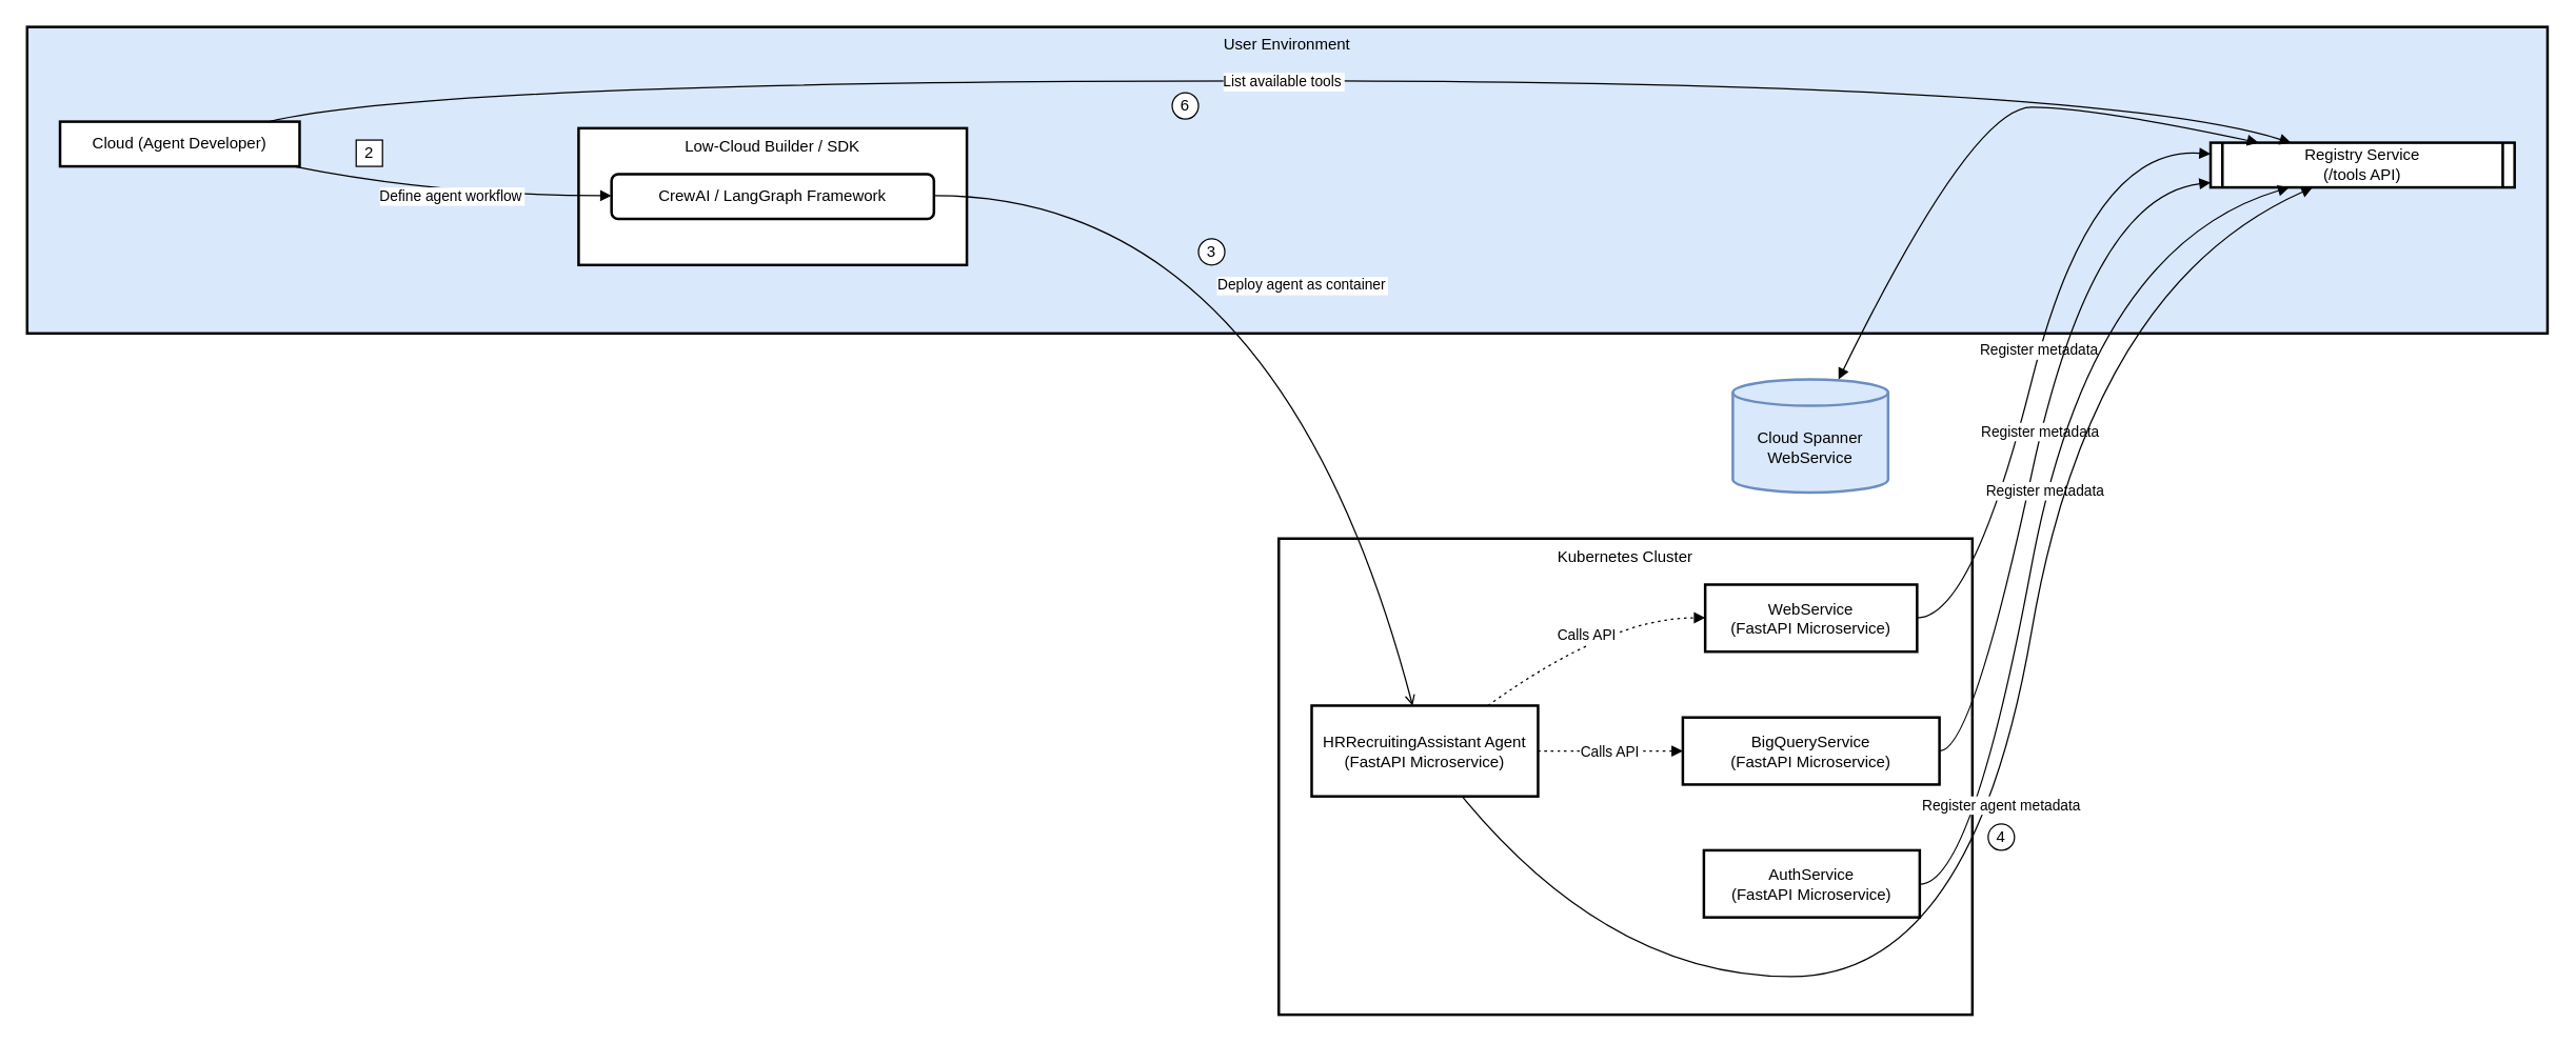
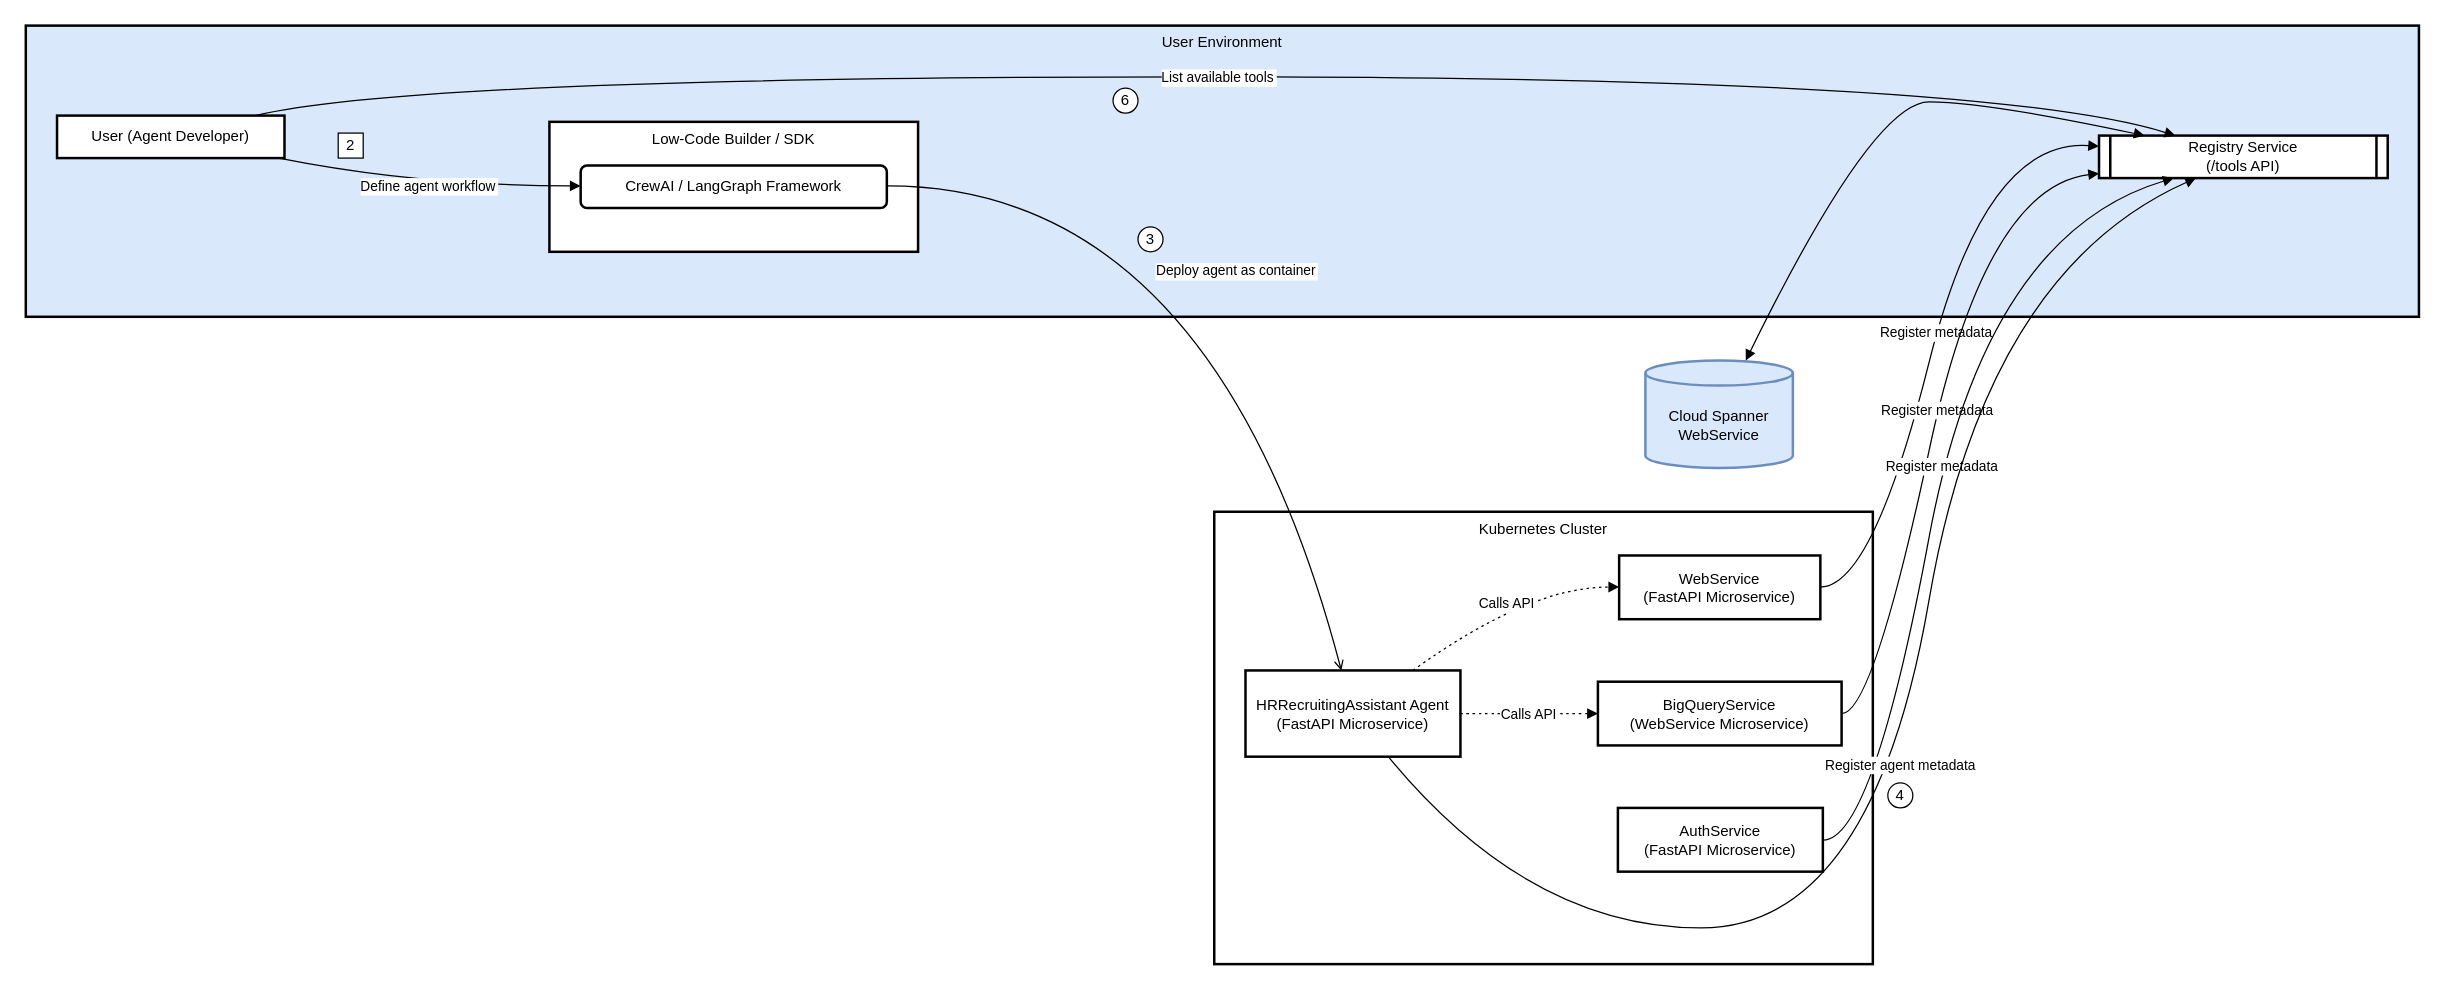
  <mxCell id="0" />
  <mxCell id="1" parent="0" />
  <mxCell id="2" value="Kubernetes Cluster" style="whiteSpace=wrap;strokeWidth=2;verticalAlign=top;" vertex="1" parent="1"><mxGeometry x="971" y="409" width="527" height="362" as="geometry" /></mxCell>
  <mxCell id="3" value="WebService&#10;(FastAPI Microservice)" style="whiteSpace=wrap;strokeWidth=2;" vertex="1" parent="1"><mxGeometry x="1295" y="444" width="161" height="51" as="geometry" /></mxCell>
- <mxCell id="4" value="BigQueryService&#10;(FastAPI Microservice)" style="whiteSpace=wrap;strokeWidth=2;" vertex="1" parent="1"><mxGeometry x="1278" y="545" width="195" height="51" as="geometry" /></mxCell>
+ <mxCell id="4" value="BigQueryService&#10;(WebService Microservice)" style="whiteSpace=wrap;strokeWidth=2;" vertex="1" parent="1"><mxGeometry x="1278" y="545" width="195" height="51" as="geometry" /></mxCell>
  <mxCell id="5" value="AuthService&#10;(FastAPI Microservice)" style="whiteSpace=wrap;strokeWidth=2;" vertex="1" parent="1"><mxGeometry x="1294" y="646" width="164" height="51" as="geometry" /></mxCell>
  <mxCell id="6" value="HRRecruitingAssistant Agent&#10;(FastAPI Microservice)" style="whiteSpace=wrap;strokeWidth=2;" vertex="1" parent="1"><mxGeometry x="996" y="536" width="172" height="69" as="geometry" /></mxCell>
  <mxCell id="7" value="User Environment" style="whiteSpace=wrap;strokeWidth=2;verticalAlign=top;fillColor=#dae8fc;" vertex="1" parent="1"><mxGeometry x="20" y="20" width="1915" height="233" as="geometry" /></mxCell>
- <mxCell id="8" value="Cloud (Agent Developer)" style="whiteSpace=wrap;strokeWidth=2;" vertex="1" parent="1"><mxGeometry x="45" y="92" width="182" height="34" as="geometry" /></mxCell>
- <mxCell id="9" value="Low-Cloud Builder / SDK" style="whiteSpace=wrap;strokeWidth=2;verticalAlign=top;" vertex="1" parent="1"><mxGeometry x="439" y="97" width="295" height="104" as="geometry" /></mxCell>
+ <mxCell id="8" value="User (Agent Developer)" style="whiteSpace=wrap;strokeWidth=2;" vertex="1" parent="1"><mxGeometry x="45" y="92" width="182" height="34" as="geometry" /></mxCell>
+ <mxCell id="9" value="Low-Code Builder / SDK" style="whiteSpace=wrap;strokeWidth=2;verticalAlign=top;" vertex="1" parent="1"><mxGeometry x="439" y="97" width="295" height="104" as="geometry" /></mxCell>
  <mxCell id="10" value="Registry Service&#10;(/tools API)" style="strokeWidth=2;shape=process;whiteSpace=wrap;size=0.04;" vertex="1" parent="1"><mxGeometry x="1679" y="108" width="231" height="34" as="geometry" /></mxCell>
  <mxCell id="11" value="CrewAI / LangGraph Framework" style="whiteSpace=wrap;strokeWidth=2;rounded=1;" vertex="1" parent="1"><mxGeometry x="464" y="132" width="245" height="34" as="geometry" /></mxCell>
  <mxCell id="12" value="Cloud Spanner&#10;WebService" style="shape=cylinder3;boundedLbl=1;backgroundOutline=1;size=10;strokeWidth=2;whiteSpace=wrap;fillColor=#dae8fc;strokeColor=#6c8ebf;" vertex="1" parent="1"><mxGeometry x="1316" y="288" width="118" height="86" as="geometry" /></mxCell>
  <mxCell id="13" value="List available tools" style="curved=1;startArrow=none;endArrow=block;exitX=0.879;exitY=-0.009;entryX=0.268;entryY=0.008;rounded=0;" edge="1" parent="1" source="8" target="10"><mxGeometry relative="1" as="geometry"><Array as="points"><mxPoint x="333" y="61" /><mxPoint x="1588" y="61" /></Array></mxGeometry></mxCell>
  <mxCell id="14" value="Define agent workflow" style="curved=1;startArrow=none;endArrow=block;exitX=0.957;exitY=0.981;entryX=0.0;entryY=0.48;rounded=0;" edge="1" parent="1" source="8" target="11"><mxGeometry relative="1" as="geometry"><Array as="points"><mxPoint x="333" y="148" /></Array></mxGeometry></mxCell>
  <mxCell id="15" value="" style="curved=1;startArrow=block;endArrow=block;exitX=0.683;exitY=-0.006;entryX=0.163;entryY=0.008;rounded=0;" edge="1" parent="1" source="12" target="10"><mxGeometry relative="1" as="geometry"><Array as="points"><mxPoint x="1498" y="81" /><mxPoint x="1588" y="81" /></Array></mxGeometry></mxCell>
  <mxCell id="16" value="Register metadata" style="curved=1;startArrow=none;endArrow=block;exitX=1.0;exitY=0.495;entryX=0.001;entryY=0.253;rounded=0;" edge="1" parent="1" source="3" target="10"><mxGeometry relative="1" as="geometry"><Array as="points"><mxPoint x="1498" y="469" /><mxPoint x="1588" y="110" /></Array></mxGeometry></mxCell>
  <mxCell id="17" value="Register metadata" style="curved=1;startArrow=none;endArrow=block;exitX=0.999;exitY=0.5;entryX=0.001;entryY=0.89;rounded=0;" edge="1" parent="1" source="4" target="10"><mxGeometry relative="1" as="geometry"><Array as="points"><mxPoint x="1498" y="571" /><mxPoint x="1588" y="149" /></Array></mxGeometry></mxCell>
  <mxCell id="18" value="Register metadata" style="curved=1;startArrow=none;endArrow=block;exitX=0.996;exitY=0.506;entryX=0.259;entryY=0.999;rounded=0;" edge="1" parent="1" source="5" target="10"><mxGeometry relative="1" as="geometry"><Array as="points"><mxPoint x="1498" y="672" /><mxPoint x="1588" y="187" /></Array></mxGeometry></mxCell>
  <mxCell id="19" value="Deploy agent as container" style="curved=1;startArrow=none;endArrow=open;exitX=1.0;exitY=0.48;entryX=0.446;entryY=0.001;rounded=0;" edge="1" parent="1" source="11" target="6"><mxGeometry relative="1" as="geometry"><Array as="points"><mxPoint x="971" y="148" /></Array></mxGeometry></mxCell>
  <mxCell id="20" value="Register agent metadata" style="curved=1;startArrow=none;endArrow=block;exitX=0.664;exitY=0.999;entryX=0.336;entryY=0.999;rounded=0;" edge="1" parent="1" source="6" target="10"><mxGeometry relative="1" as="geometry"><Array as="points"><mxPoint x="1223" y="742" /><mxPoint x="1498" y="742" /><mxPoint x="1588" y="217" /></Array></mxGeometry></mxCell>
  <mxCell id="21" value="Calls API" style="curved=1;dashed=1;dashPattern=2 3;startArrow=none;endArrow=block;exitX=0.778;exitY=0.001;entryX=-0.0;entryY=0.495;rounded=0;" edge="1" parent="1" source="6" target="3"><mxGeometry relative="1" as="geometry"><Array as="points"><mxPoint x="1223" y="469" /></Array></mxGeometry></mxCell>
  <mxCell id="22" value="Calls API" style="curved=1;dashed=1;dashPattern=2 3;startArrow=none;endArrow=block;exitX=0.997;exitY=0.5;entryX=0.001;entryY=0.5;rounded=0;" edge="1" parent="1" source="6" target="4"><mxGeometry relative="1" as="geometry"><Array as="points" /></mxGeometry></mxCell>
  <mxCell id="23" value="6" style="ellipse;whiteSpace=wrap;html=1;aspect=fixed;" vertex="1" parent="1"><mxGeometry x="890" y="70" width="20" height="20" as="geometry" /></mxCell>
  <mxCell id="24" value="2" style="whiteSpace=wrap;html=1;aspect=fixed;rounded=0;" vertex="1" parent="1"><mxGeometry x="270" y="106" width="20" height="20" as="geometry" /></mxCell>
  <mxCell id="25" value="3" style="ellipse;whiteSpace=wrap;html=1;aspect=fixed;" vertex="1" parent="1"><mxGeometry x="910" y="181" width="20" height="20" as="geometry" /></mxCell>
  <mxCell id="26" value="4" style="ellipse;whiteSpace=wrap;html=1;aspect=fixed;" vertex="1" parent="1"><mxGeometry x="1510" y="626" width="20" height="20" as="geometry" /></mxCell>
